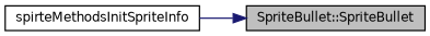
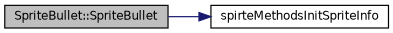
  digraph {
    rankdir=LR
    node [color=black fontname=Helvetica fontsize=10 shape=record style=filled]
    n1 [fillcolor=grey75 fontcolor=black height=0.2 label="SpriteBullet::SpriteBullet" width=0.4]
    n2 [fillcolor=white height=0.2 label=spirteMethodsInitSpriteInfo width=0.4]
-   n2 -> n1 [color=midnightblue fontname=Helvetica fontsize=10 labelfontname=Helvetica labelfontsize=10 style=solid]
+   n1 -> n2 [color=midnightblue fontname=Helvetica fontsize=10 labelfontname=Helvetica labelfontsize=10 style=solid]
  }
